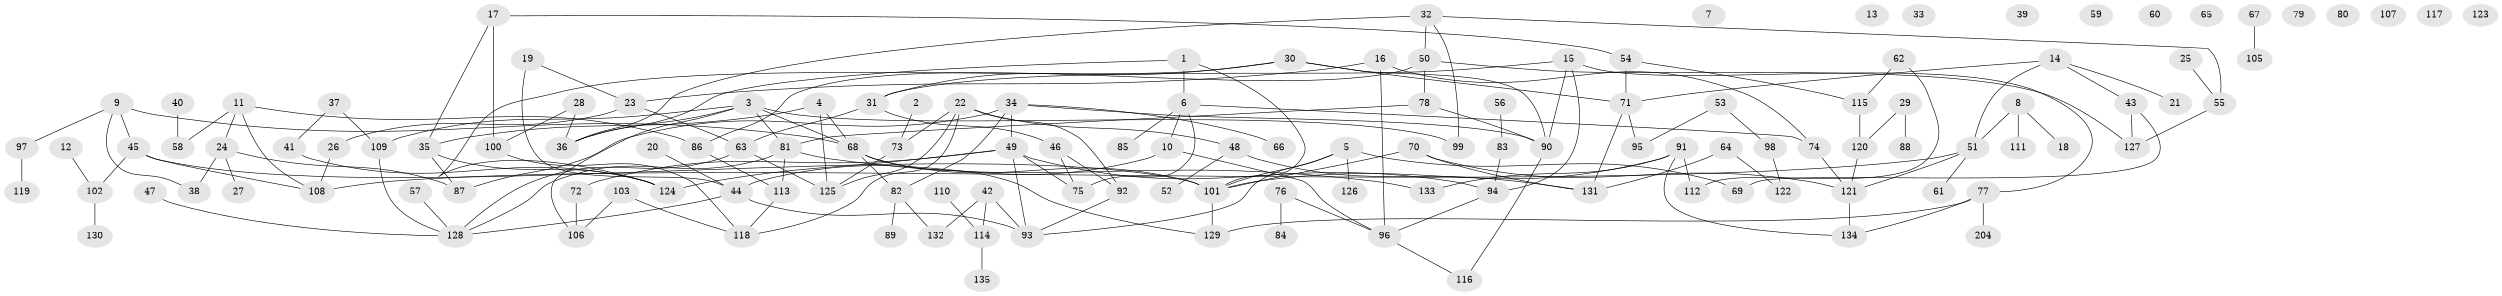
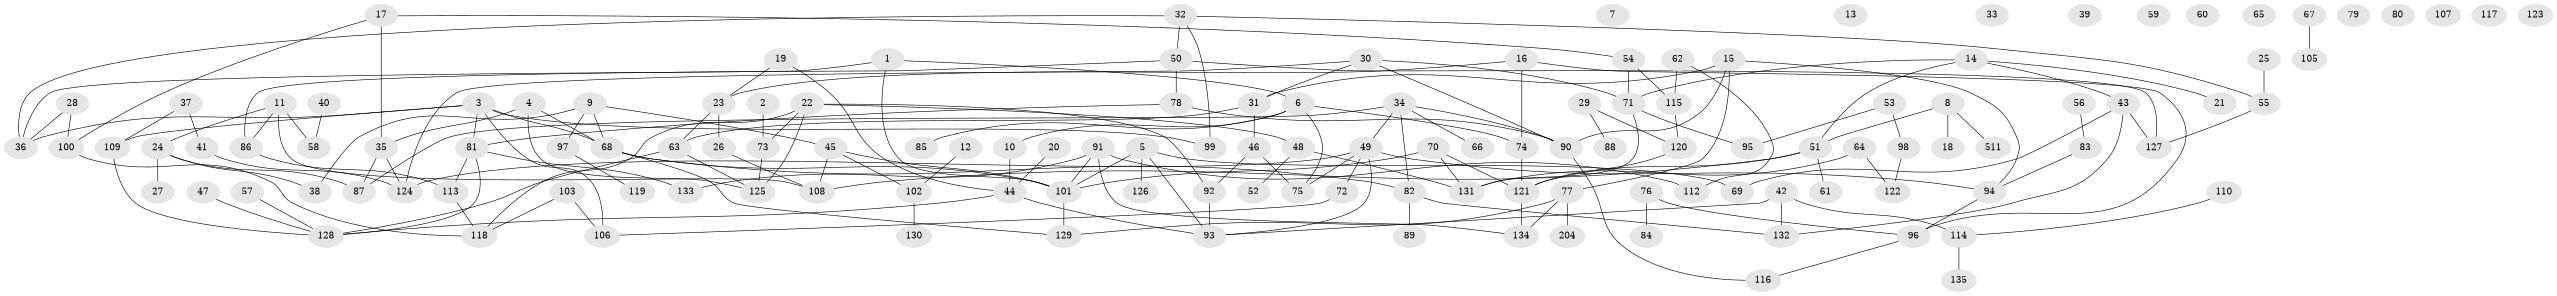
  graph {
    node [color=gray90 style=filled]
    1
    6
    36
    101
    10
    74
    75
    85
    129
    2
    73
    125
    3
    68
    81
    99
    106
    109
    82
    128
    113
    133
    4
    35
    87
    124
    5
    69
    93
    126
    44
    96
    121
    7
    8
    18
    51
-   111
+   111 [label=511]
    108
    61
    9
    38
    45
    97
    102
    119
    116
    11
    24
    58
    86
    27
    12
    130
    13
    14
    21
    43
    71
    132
    127
    131
    95
    15
    31
    77
    90
    94
    63
    46
    n71 [label=204]
    134
    16
    23
    26
    17
    54
    100
    115
    118
    19
    20
    22
    48
    92
    52
    25
    55
    28
    29
    88
    120
    30
    32
    50
    78
    33
    34
    49
    66
    72
    89
    37
    41
    39
    40
    42
    114
    135
    47
    53
    98
    122
    56
    83
    57
    59
    60
    62
    112
    64
    65
    67
    105
    70
    76
    84
    79
    80
    91
    103
    107
    110
    117
    123
    1 -- 6
    1 -- 36
    1 -- 101
    6 -- 10
    6 -- 74
    6 -- 75
    6 -- 85
    101 -- 129
    10 -- 44
-   10 -- 96
    74 -- 121
    2 -- 73
    73 -- 125
    3 -- 36
    3 -- 68
    3 -- 81
    3 -- 99
    3 -- 106
    3 -- 109
    68 -- 101
    68 -- 129
    68 -- 82
    81 -- 128
    81 -- 113
    81 -- 133
    109 -- 128
    82 -- 132
    82 -- 89
    113 -- 118
    4 -- 125
    4 -- 68
    4 -- 35
    35 -- 87
    35 -- 124
    5 -- 101
    5 -- 69
    5 -- 93
    5 -- 126
    44 -- 128
    44 -- 93
    96 -- 116
    121 -- 134
    8 -- 18
    8 -- 51
    8 -- 111
    51 -- 121
    51 -- 108
    51 -- 61
    9 -- 68
    9 -- 38
    9 -- 45
    9 -- 97
    45 -- 101
    45 -- 108
    45 -- 102
    97 -- 119
    102 -- 130
    11 -- 108
    11 -- 24
    11 -- 58
    11 -- 86
    24 -- 87
    24 -- 38
    24 -- 27
    86 -- 113
    12 -- 102
    14 -- 51
    14 -- 21
    14 -- 43
    14 -- 71
    43 -- 69
+   43 -- 132
    43 -- 127
    71 -- 131
    71 -- 95
    15 -- 31
    15 -- 77
    15 -- 90
    15 -- 94
    31 -- 63
    31 -- 46
    77 -- 129
    77 -- n71
    77 -- 134
    90 -- 116
    94 -- 96
    63 -- 125
    63 -- 128
    46 -- 75
    46 -- 92
    16 -- 74
    16 -- 96
    16 -- 23
    23 -- 63
    23 -- 26
    26 -- 108
    17 -- 35
    17 -- 54
    17 -- 100
    54 -- 71
    54 -- 115
    100 -- 118
    115 -- 120
    19 -- 44
    19 -- 23
    20 -- 44
    22 -- 73
    22 -- 125
    22 -- 118
    22 -- 48
    22 -- 92
    48 -- 131
    48 -- 52
    92 -- 93
    25 -- 55
    55 -- 127
    28 -- 36
    28 -- 100
    29 -- 88
    29 -- 120
    120 -- 121
    30 -- 124
    30 -- 71
    30 -- 31
    30 -- 90
    32 -- 36
    32 -- 99
    32 -- 55
    32 -- 50
    50 -- 86
    50 -- 127
    50 -- 78
    78 -- 81
    78 -- 90
    34 -- 82
    34 -- 87
    34 -- 90
    34 -- 49
    34 -- 66
    49 -- 75
    49 -- 124
    49 -- 93
    49 -- 94
    49 -- 72
    72 -- 106
    37 -- 109
    37 -- 41
    41 -- 124
    40 -- 58
    42 -- 93
    42 -- 132
    42 -- 114
    114 -- 135
    47 -- 128
    53 -- 95
    53 -- 98
    98 -- 122
    56 -- 83
    83 -- 94
    57 -- 128
    62 -- 115
    62 -- 112
    64 -- 131
    64 -- 122
    67 -- 105
    70 -- 101
    70 -- 121
    70 -- 131
    76 -- 96
    76 -- 84
    91 -- 101
    91 -- 133
    91 -- 134
    91 -- 112
    103 -- 106
    103 -- 118
    110 -- 114
  }
